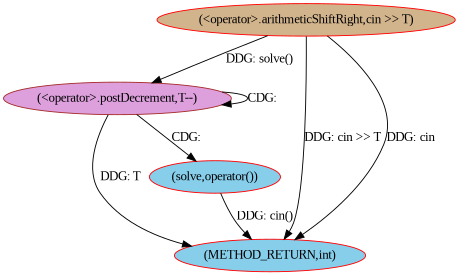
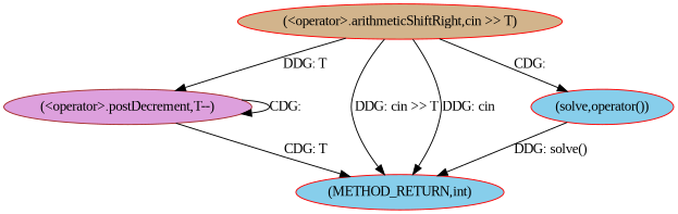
  digraph {
    fontname="Liberation Serif"
    node [color=red fillcolor=skyblue fontname="Liberation Serif" style=filled]
    edge [fontname="Liberation Serif"]
    n1 [fillcolor=tan label="(<operator>.arithmeticShiftRight,cin >> T)"]
    n2 [color=brown fillcolor=plum label="(<operator>.postDecrement,T--)"]
    n3 [label="(METHOD_RETURN,int)"]
    n4 [label="(solve,operator())"]
-   n1 -> n2 [label="DDG: solve()"]
+   n1 -> n2 [label="DDG: T"]
    n1 -> n3 [label="DDG: cin >> T"]
    n1 -> n3 [label="DDG: cin"]
    n2 -> n2 [label="CDG: "]
-   n2 -> n3 [label="DDG: T"]
-   n2 -> n4 [label="CDG: "]
-   n4 -> n3 [label="DDG: cin()"]
+   n2 -> n3 [label="CDG: T"]
+   n1 -> n4 [label="CDG: "]
+   n4 -> n3 [label="DDG: solve()"]
  }
